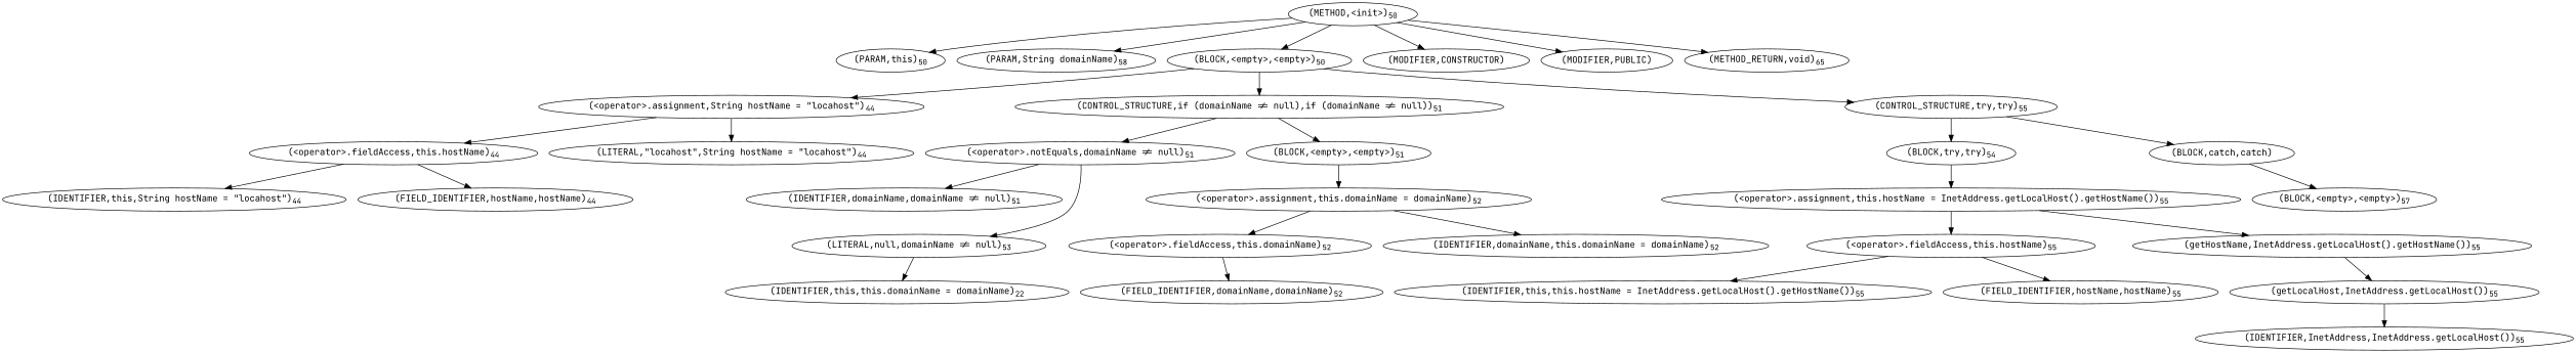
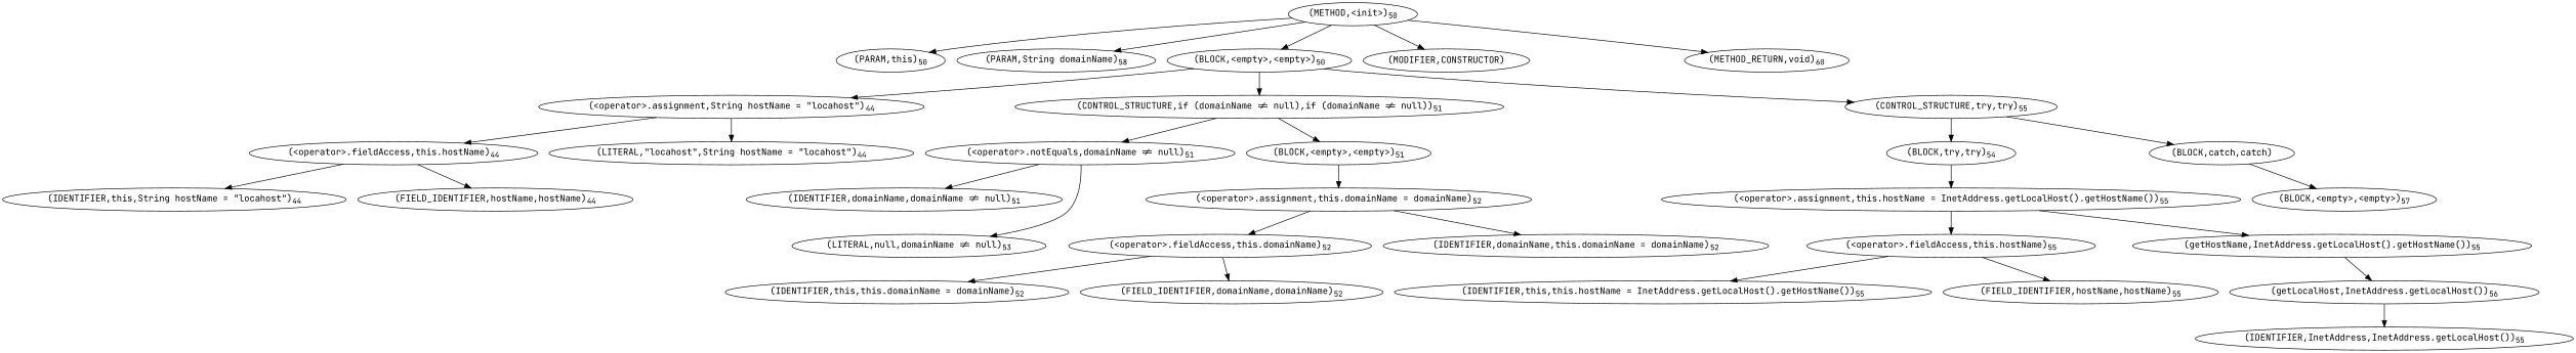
  digraph {
    fontname="JetBrains Mono"
    node [fontname="JetBrains Mono"]
    edge [fontname="JetBrains Mono"]
    n1 [label=<(METHOD,&lt;init&gt;)<SUB>50</SUB>>]
    n2 [label=<(PARAM,this)<SUB>50</SUB>>]
    n3 [label=<(PARAM,String domainName)<SUB>58</SUB>>]
    n4 [label=<(BLOCK,&lt;empty&gt;,&lt;empty&gt;)<SUB>50</SUB>>]
    n5 [label=<(MODIFIER,CONSTRUCTOR)>]
-   n6 [label=<(MODIFIER,PUBLIC)>]
-   n7 [label=<(METHOD_RETURN,void)<SUB>65</SUB>>]
+   n7 [label=<(METHOD_RETURN,void)<SUB>60</SUB>>]
    n8 [label=<(&lt;operator&gt;.assignment,String hostName = &quot;locahost&quot;)<SUB>44</SUB>>]
    n9 [label=<(CONTROL_STRUCTURE,if (domainName != null),if (domainName != null))<SUB>51</SUB>>]
    n10 [label=<(CONTROL_STRUCTURE,try,try)<SUB>55</SUB>>]
    n11 [label=<(&lt;operator&gt;.fieldAccess,this.hostName)<SUB>44</SUB>>]
    n12 [label=<(LITERAL,&quot;locahost&quot;,String hostName = &quot;locahost&quot;)<SUB>44</SUB>>]
    n13 [label=<(&lt;operator&gt;.notEquals,domainName != null)<SUB>51</SUB>>]
    n14 [label=<(BLOCK,&lt;empty&gt;,&lt;empty&gt;)<SUB>51</SUB>>]
    n15 [label=<(BLOCK,try,try)<SUB>54</SUB>>]
    n16 [label=<(BLOCK,catch,catch)>]
    n17 [label=<(IDENTIFIER,this,String hostName = &quot;locahost&quot;)<SUB>44</SUB>>]
    n18 [label=<(FIELD_IDENTIFIER,hostName,hostName)<SUB>44</SUB>>]
    n19 [label=<(IDENTIFIER,domainName,domainName != null)<SUB>51</SUB>>]
    n20 [label=<(LITERAL,null,domainName != null)<SUB>53</SUB>>]
    n21 [label=<(&lt;operator&gt;.assignment,this.domainName = domainName)<SUB>52</SUB>>]
    n22 [label=<(&lt;operator&gt;.fieldAccess,this.domainName)<SUB>52</SUB>>]
    n23 [label=<(IDENTIFIER,domainName,this.domainName = domainName)<SUB>52</SUB>>]
-   n24 [label=<(IDENTIFIER,this,this.domainName = domainName)<SUB>22</SUB>>]
+   n24 [label=<(IDENTIFIER,this,this.domainName = domainName)<SUB>52</SUB>>]
    n25 [label=<(FIELD_IDENTIFIER,domainName,domainName)<SUB>52</SUB>>]
    n26 [label=<(&lt;operator&gt;.assignment,this.hostName = InetAddress.getLocalHost().getHostName())<SUB>55</SUB>>]
    n27 [label=<(BLOCK,&lt;empty&gt;,&lt;empty&gt;)<SUB>57</SUB>>]
    n28 [label=<(&lt;operator&gt;.fieldAccess,this.hostName)<SUB>55</SUB>>]
    n29 [label=<(getHostName,InetAddress.getLocalHost().getHostName())<SUB>55</SUB>>]
    n30 [label=<(IDENTIFIER,this,this.hostName = InetAddress.getLocalHost().getHostName())<SUB>55</SUB>>]
    n31 [label=<(FIELD_IDENTIFIER,hostName,hostName)<SUB>55</SUB>>]
-   n32 [label=<(getLocalHost,InetAddress.getLocalHost())<SUB>55</SUB>>]
+   n32 [label=<(getLocalHost,InetAddress.getLocalHost())<SUB>56</SUB>>]
    n33 [label=<(IDENTIFIER,InetAddress,InetAddress.getLocalHost())<SUB>55</SUB>>]
    n1 -> n2
    n1 -> n3
    n1 -> n4
    n1 -> n5
-   n1 -> n6
    n1 -> n7
    n4 -> n8
    n4 -> n9
    n4 -> n10
    n8 -> n11
    n8 -> n12
    n9 -> n13
    n9 -> n14
    n10 -> n15
    n10 -> n16
    n11 -> n17
    n11 -> n18
    n13 -> n19
    n13 -> n20
    n14 -> n21
    n15 -> n26
    n16 -> n27
    n21 -> n22
    n21 -> n23
-   n20 -> n24
+   n22 -> n24
    n22 -> n25
    n26 -> n28
    n26 -> n29
    n28 -> n30
    n28 -> n31
    n29 -> n32
    n32 -> n33
  }
